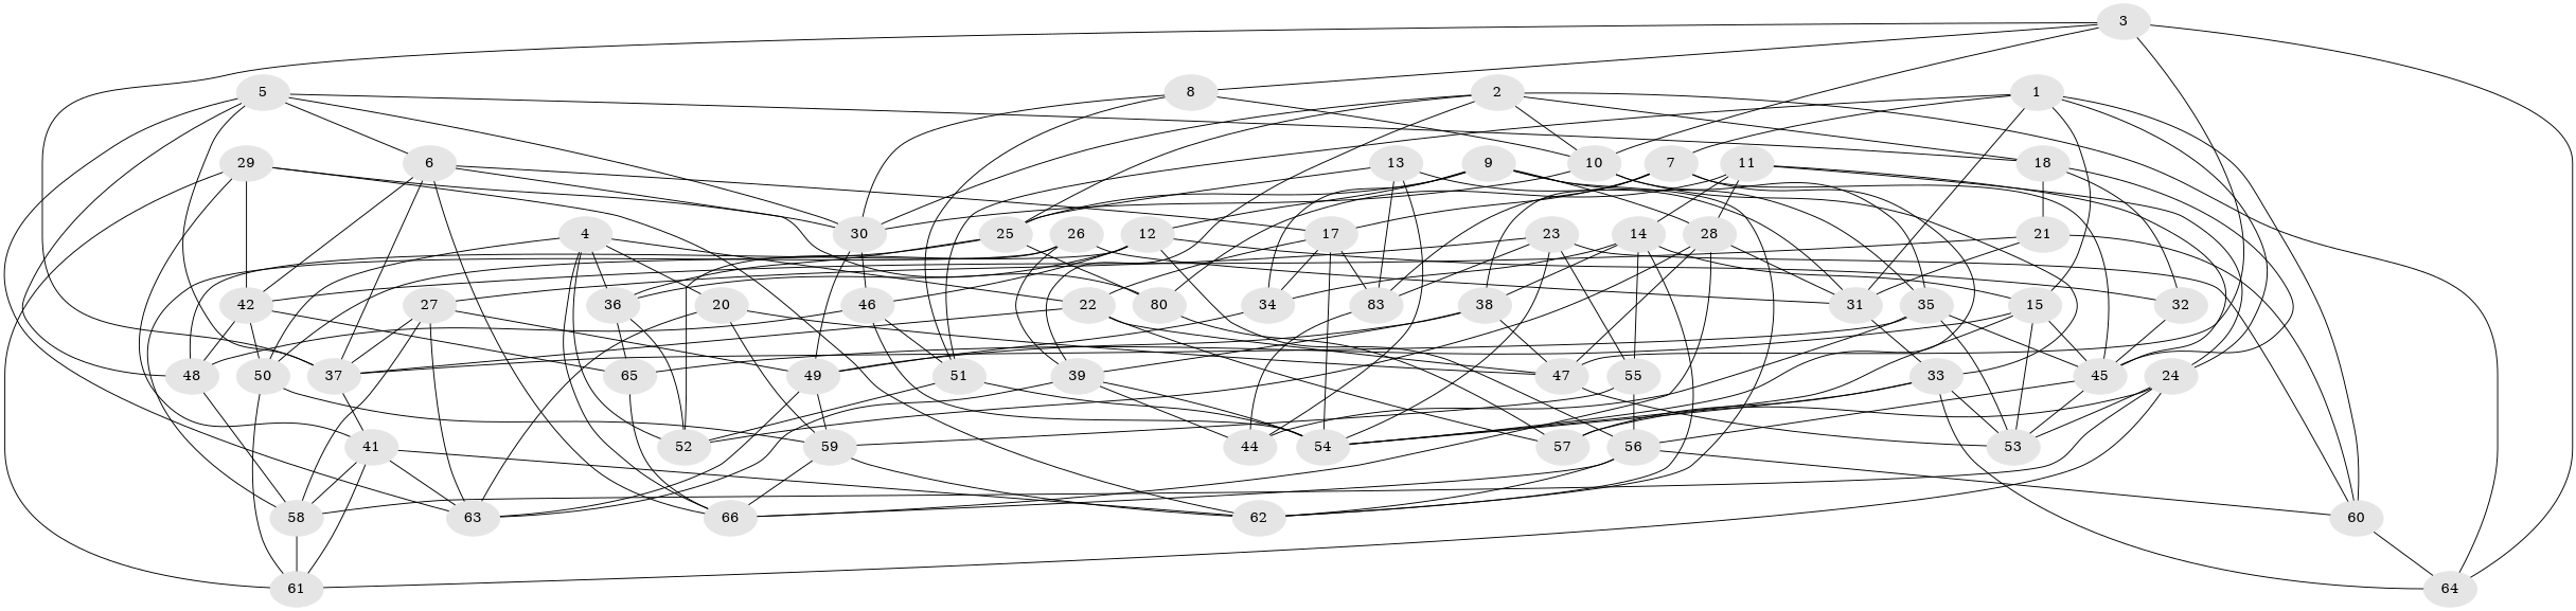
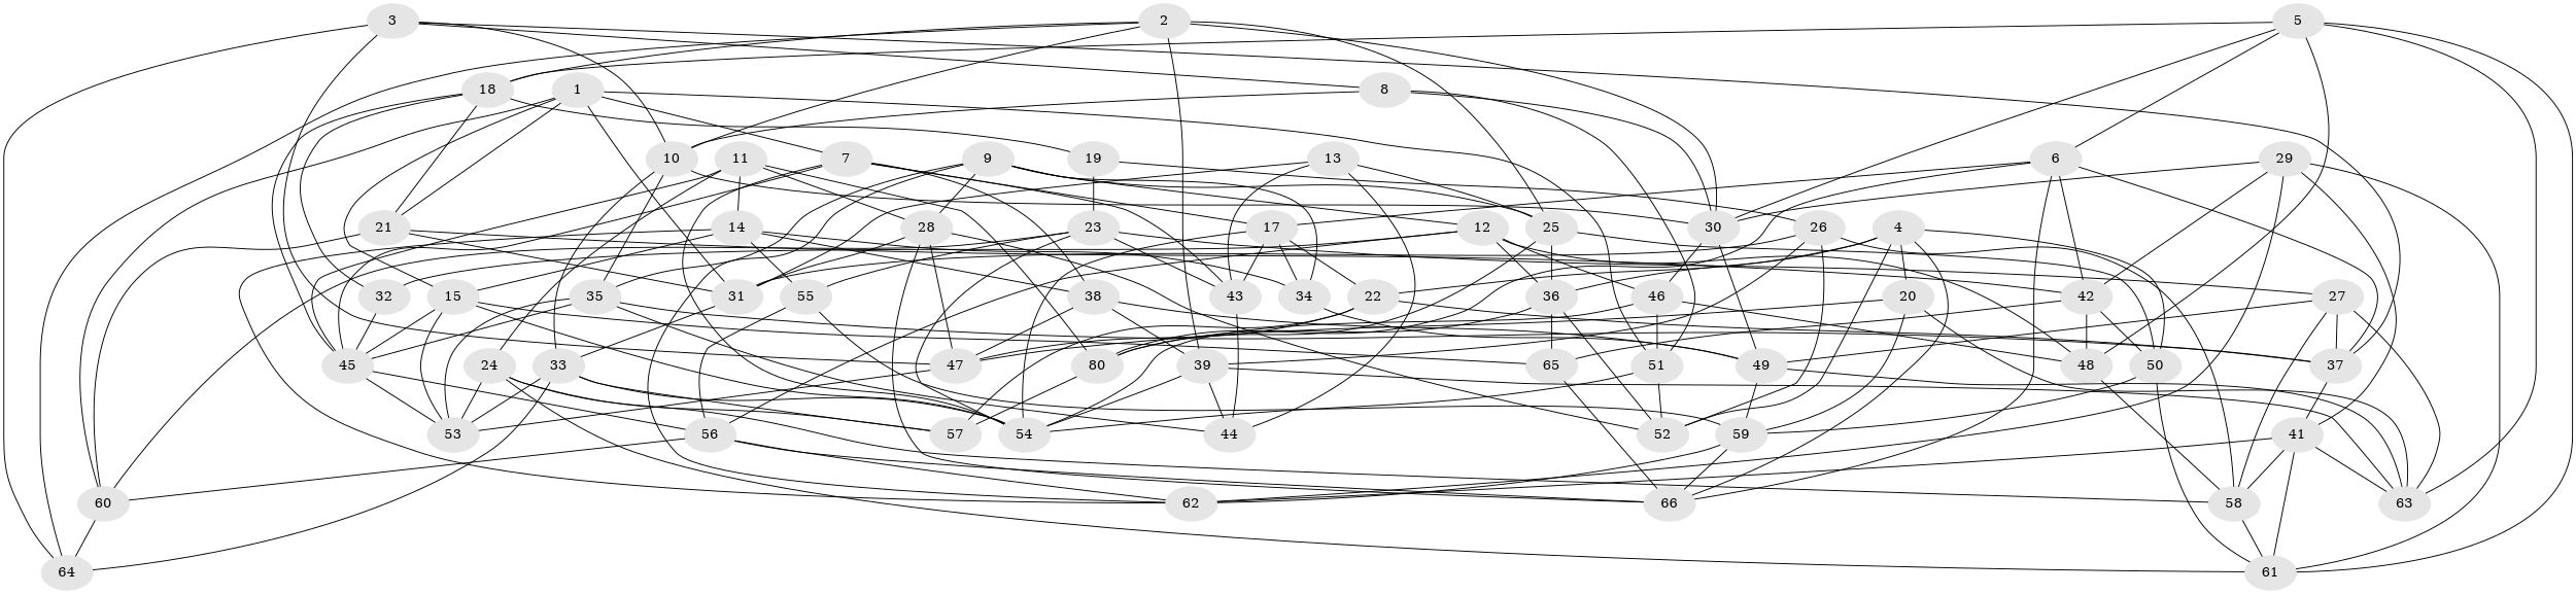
  graph {
    node [color=gray90 style=filled]
    edge [weight=1.0]
    1
    7
    15
    24
    31
    51
    60
    38
    17
-   43 [label=83]
+   43
    45
    54
    53
    65
    61
    57
    58
    33
    52
    64
    2
    10
    18
    25
    30
    39
    35
    32
+   19
    21
    36
    50
    n33 [label=80]
    46
    49
    63
    44
    3
    8
    37
    47
    41
    4
    20
    66
    22
    59
    5
    6
    48
    42
    34
    56
    9
    12
    28
    62
    11
    14
    55
    13
    29
    23
    26
    27
    1 -- 7
    1 -- 15
-   1 -- 24
+   1 -- 21
    1 -- 31
    1 -- 51
    1 -- 60
    7 -- 38
    7 -- 17
    7 -- 43
    7 -- 45
    7 -- 54
    15 -- 45
    15 -- 54
    15 -- 53
    15 -- 65
    24 -- 53
    24 -- 61
    24 -- 57
    24 -- 58
    31 -- 33
    51 -- 54 [weight=2.0]
    51 -- 52
    60 -- 64 [weight=2.0]
    38 -- 39
    38 -- 49
    38 -- 47
    17 -- 43
    17 -- 54 [weight=2.0]
    17 -- 22
    17 -- 34
    43 -- 44
    45 -- 53
    45 -- 56
    65 -- 66
    58 -- 61
    33 -- 54
    33 -- 53
    33 -- 57
    33 -- 64
    2 -- 64
    2 -- 10
    2 -- 18
    2 -- 25
    2 -- 30
    2 -- 39
    10 -- 33
    10 -- 30
    10 -- 35
    18 -- 45
    18 -- 32
+   18 -- 19
    18 -- 21
    25 -- 36
    25 -- 50
    25 -- n33
    30 -- 46 [weight=2.0]
    30 -- 49
    39 -- 54
    39 -- 63
    39 -- 44
    35 -- 45
    35 -- 53
    35 -- 44
    35 -- 37
    32 -- 45 [weight=2.0]
+   19 -- 23
+   19 -- 26
    21 -- 31
    21 -- 60
    21 -- 42
    36 -- 65
    36 -- 52
+   36 -- n33
    50 -- 61
    50 -- 59
    n33 -- 57 [weight=2.0]
    46 -- 51
    46 -- 54
    46 -- 48
    49 -- 63
    49 -- 59
    3 -- 64 [weight=2.0]
    3 -- 10
    3 -- 8
    3 -- 37
    3 -- 47
    8 -- 51
    8 -- 10
    8 -- 30
    37 -- 41
    47 -- 53
    41 -- 61
    41 -- 58
    41 -- 63
    41 -- 62
    4 -- 52
    4 -- 36
    4 -- 50
    4 -- 20
    4 -- 66
    4 -- 22
    20 -- 63
    20 -- 47
    20 -- 59
    22 -- 57
    22 -- 37
    22 -- 47
    59 -- 66
    59 -- 62
-   5 -- 37
+   5 -- 61
    5 -- 18
    5 -- 30
    5 -- 63
    5 -- 6
    5 -- 48
    6 -- 17
    6 -- n33
    6 -- 37
    6 -- 66
    6 -- 42
    48 -- 58
    42 -- 65
    42 -- 50
    42 -- 48
    34 -- 49
    56 -- 60
    56 -- 66
    56 -- 62
    9 -- 25
    9 -- 35
    9 -- 34
    9 -- 12
    9 -- 28
    9 -- 62
    12 -- 32
    12 -- 36
    12 -- 46
    12 -- 48
    12 -- 56
    28 -- 31
    28 -- 52
    28 -- 47
    28 -- 66
    11 -- 24
    11 -- 45 [weight=2.0]
    11 -- n33
    11 -- 28
    11 -- 14
    14 -- 15
    14 -- 38
    14 -- 34
    14 -- 62
    14 -- 55
    55 -- 59
    55 -- 56
    13 -- 31
    13 -- 43
    13 -- 25
    13 -- 44
    29 -- 61
    29 -- 30
    29 -- 41
    29 -- 42
    29 -- 62
    23 -- 60
    23 -- 43 [weight=2.0]
    23 -- 54
    23 -- 55
    23 -- 27 [weight=2.0]
    26 -- 31
    26 -- 58
    26 -- 52 [weight=2.0]
    26 -- 39
    27 -- 58
    27 -- 49
    27 -- 63
    27 -- 37
  }
